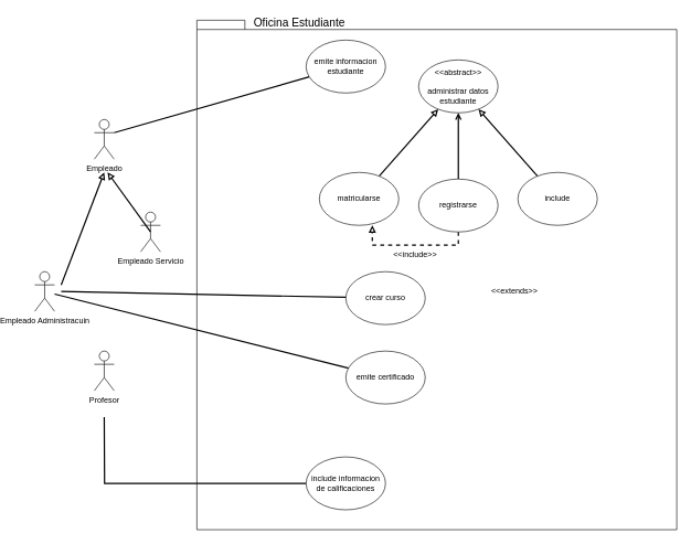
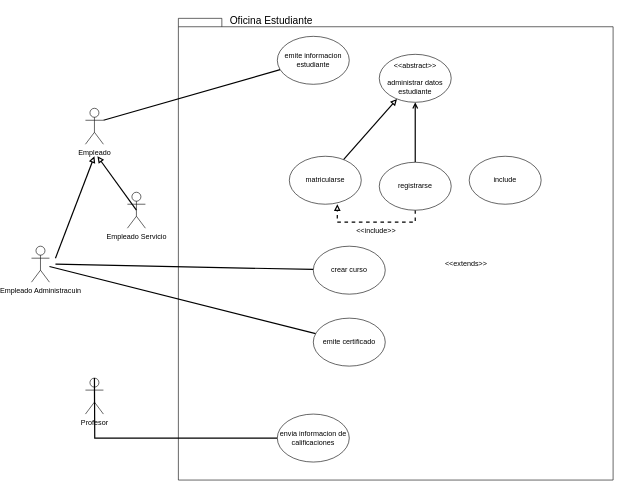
  <mxCell id="0" />
  <mxCell id="1" parent="0" />
  <mxCell id="2" value="Empleado" style="shape=umlActor;verticalLabelPosition=bottom;verticalAlign=top;html=1;outlineConnect=0;" parent="1" vertex="1"><mxGeometry x="110" y="180" width="30" height="60" as="geometry" /></mxCell>
  <mxCell id="3" style="rounded=0;orthogonalLoop=1;jettySize=auto;html=1;endArrow=block;endFill=0;strokeWidth=2;" parent="1" edge="1"><mxGeometry relative="1" as="geometry"><mxPoint x="125" y="260" as="targetPoint" /><mxPoint x="60" y="430" as="sourcePoint" /></mxGeometry></mxCell>
  <mxCell id="4" value="Empleado Administracuin" style="shape=umlActor;verticalLabelPosition=bottom;verticalAlign=top;html=1;outlineConnect=0;" parent="1" vertex="1"><mxGeometry x="20" y="410" width="30" height="60" as="geometry" /></mxCell>
  <mxCell id="5" style="rounded=0;orthogonalLoop=1;jettySize=auto;html=1;exitX=0.5;exitY=0.5;exitDx=0;exitDy=0;exitPerimeter=0;strokeWidth=2;endArrow=block;endFill=0;" parent="1" source="6" edge="1"><mxGeometry relative="1" as="geometry"><mxPoint x="130" y="260" as="targetPoint" /></mxGeometry></mxCell>
  <mxCell id="6" value="Empleado Servicio" style="shape=umlActor;verticalLabelPosition=bottom;verticalAlign=top;html=1;outlineConnect=0;" parent="1" vertex="1"><mxGeometry x="180" y="320" width="30" height="60" as="geometry" /></mxCell>
  <mxCell id="7" style="edgeStyle=orthogonalEdgeStyle;rounded=0;orthogonalLoop=1;jettySize=auto;html=1;strokeWidth=2;endArrow=open;endFill=0;" parent="1" source="9" target="19" edge="1"><mxGeometry relative="1" as="geometry"><mxPoint x="660" y="410" as="targetPoint" /></mxGeometry></mxCell>
  <mxCell id="8" style="edgeStyle=orthogonalEdgeStyle;rounded=0;orthogonalLoop=1;jettySize=auto;html=1;entryX=0.667;entryY=1;entryDx=0;entryDy=0;entryPerimeter=0;strokeWidth=2;endArrow=block;endFill=0;startArrow=none;startFill=0;dashed=1;" parent="1" source="9" target="11" edge="1"><mxGeometry relative="1" as="geometry"><Array as="points"><mxPoint x="660" y="370" /><mxPoint x="530" y="370" /></Array></mxGeometry></mxCell>
  <mxCell id="9" value="registrarse" style="ellipse;whiteSpace=wrap;html=1;" parent="1" vertex="1"><mxGeometry x="600" y="270" width="120" height="80" as="geometry" /></mxCell>
  <mxCell id="10" style="rounded=0;orthogonalLoop=1;jettySize=auto;html=1;strokeWidth=2;endArrow=block;endFill=0;" parent="1" source="11" target="19" edge="1"><mxGeometry relative="1" as="geometry" /></mxCell>
  <mxCell id="11" value="matricularse" style="ellipse;whiteSpace=wrap;html=1;" parent="1" vertex="1"><mxGeometry x="450" y="260" width="120" height="80" as="geometry" /></mxCell>
- <mxCell id="12" style="rounded=0;orthogonalLoop=1;jettySize=auto;html=1;strokeWidth=2;endArrow=block;endFill=0;" parent="1" source="13" target="19" edge="1"><mxGeometry relative="1" as="geometry"><mxPoint x="660" y="440" as="targetPoint" /></mxGeometry></mxCell>
  <mxCell id="13" value="include" style="ellipse;whiteSpace=wrap;html=1;" parent="1" vertex="1"><mxGeometry x="750" y="260" width="120" height="80" as="geometry" /></mxCell>
  <mxCell id="14" style="edgeStyle=none;rounded=0;orthogonalLoop=1;jettySize=auto;html=1;strokeWidth=2;startArrow=none;startFill=0;endArrow=none;endFill=0;" parent="1" source="15" edge="1"><mxGeometry relative="1" as="geometry"><mxPoint x="60" y="440" as="targetPoint" /></mxGeometry></mxCell>
  <mxCell id="15" value="crear curso" style="ellipse;whiteSpace=wrap;html=1;" parent="1" vertex="1"><mxGeometry x="490" y="410" width="120" height="80" as="geometry" /></mxCell>
- <mxCell id="16" value="Profesor" style="shape=umlActor;verticalLabelPosition=bottom;verticalAlign=top;html=1;outlineConnect=0;" parent="1" vertex="1"><mxGeometry x="110" y="530" width="30" height="60" as="geometry" /></mxCell>
+ <mxCell id="16" value="Profesor" style="shape=umlActor;verticalLabelPosition=bottom;verticalAlign=top;html=1;outlineConnect=0;" parent="1" vertex="1"><mxGeometry x="110" y="630" width="30" height="60" as="geometry" /></mxCell>
  <mxCell id="17" style="edgeStyle=orthogonalEdgeStyle;rounded=0;orthogonalLoop=1;jettySize=auto;html=1;strokeWidth=2;endArrow=none;endFill=0;" parent="1" source="18" edge="1"><mxGeometry relative="1" as="geometry"><mxPoint x="125" y="630" as="targetPoint" /></mxGeometry></mxCell>
- <mxCell id="18" value="include informacion de calificaciones" style="ellipse;whiteSpace=wrap;html=1;" parent="1" vertex="1"><mxGeometry x="430" y="690" width="120" height="80" as="geometry" /></mxCell>
+ <mxCell id="18" value="envia informacion de calificaciones" style="ellipse;whiteSpace=wrap;html=1;" parent="1" vertex="1"><mxGeometry x="430" y="690" width="120" height="80" as="geometry" /></mxCell>
  <mxCell id="19" value="&amp;lt;&amp;lt;abstract&amp;gt;&amp;gt;&lt;br&gt;&lt;br&gt;administrar datos estudiante" style="ellipse;whiteSpace=wrap;html=1;" parent="1" vertex="1"><mxGeometry x="600" y="90" width="120" height="80" as="geometry" /></mxCell>
  <mxCell id="20" value="&amp;lt;&amp;lt;include&amp;gt;&amp;gt;" style="text;html=1;strokeColor=none;fillColor=none;align=center;verticalAlign=middle;whiteSpace=wrap;rounded=0;" parent="1" vertex="1"><mxGeometry x="580" y="380" width="30" height="10" as="geometry" /></mxCell>
  <mxCell id="21" style="edgeStyle=none;rounded=0;orthogonalLoop=1;jettySize=auto;html=1;entryX=1;entryY=0.333;entryDx=0;entryDy=0;entryPerimeter=0;strokeWidth=2;startArrow=none;startFill=0;endArrow=none;endFill=0;" parent="1" source="22" target="2" edge="1"><mxGeometry relative="1" as="geometry" /></mxCell>
  <mxCell id="22" value="emite informacion estudiante" style="ellipse;whiteSpace=wrap;html=1;" parent="1" vertex="1"><mxGeometry x="430" y="60" width="120" height="80" as="geometry" /></mxCell>
  <mxCell id="23" style="edgeStyle=none;rounded=0;orthogonalLoop=1;jettySize=auto;html=1;strokeWidth=2;startArrow=none;startFill=0;endArrow=none;endFill=0;" parent="1" source="24" target="4" edge="1"><mxGeometry relative="1" as="geometry" /></mxCell>
  <mxCell id="24" value="emite certificado" style="ellipse;whiteSpace=wrap;html=1;" parent="1" vertex="1"><mxGeometry x="490" y="530" width="120" height="80" as="geometry" /></mxCell>
  <mxCell id="25" value="&amp;lt;&amp;lt;extends&amp;gt;&amp;gt;" style="text;html=1;strokeColor=none;fillColor=none;align=center;verticalAlign=middle;whiteSpace=wrap;rounded=0;" parent="1" vertex="1"><mxGeometry x="730" y="435" width="30" height="10" as="geometry" /></mxCell>
  <mxCell id="26" value="&lt;font style=&quot;font-size: 17px;&quot;&gt;Oficina Estudiante&lt;/font&gt;" style="text;html=1;strokeColor=none;fillColor=none;align=center;verticalAlign=middle;whiteSpace=wrap;rounded=0;" parent="1" vertex="1"><mxGeometry x="280" y="20" width="280" height="30" as="geometry" /></mxCell>
  <mxCell id="27" value="" style="shape=folder;fontStyle=1;spacingTop=10;tabWidth=40;tabHeight=14;tabPosition=left;html=1;fontSize=17;fillColor=none;" vertex="1" parent="1"><mxGeometry x="265" y="30" width="725" height="770" as="geometry" /></mxCell>
